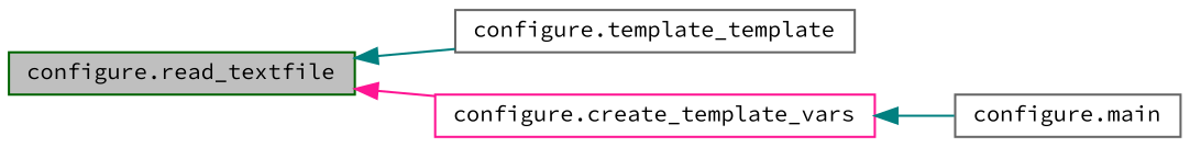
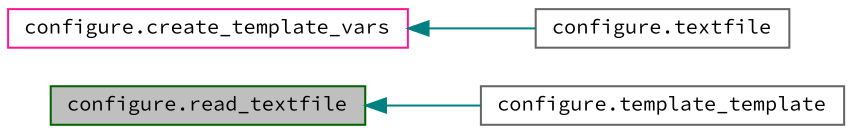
  digraph {
    fontname="Source Code Pro"
    rankdir=LR
    node [color=gray40 fillcolor=white fontname="Source Code Pro" fontsize=10 shape=record style=filled]
    edge [color=teal dir=back fontname="Source Code Pro" fontsize=10 labelfontname=Helvetica labelfontsize=10 style=solid]
    n1 [color=darkgreen fillcolor=grey75 fontcolor=black height=0.2 label="configure.read_textfile" width=0.4]
    n2 [height=0.2 label="configure.template_template" width=0.4]
    n3 [color=deeppink height=0.2 label="configure.create_template_vars" width=0.4]
-   n4 [height=0.2 label="configure.main" width=0.4]
+   n4 [height=0.2 label="configure.textfile" width=0.4]
    n1 -> n2
-   n1 -> n3 [color=deeppink]
    n3 -> n4
  }
